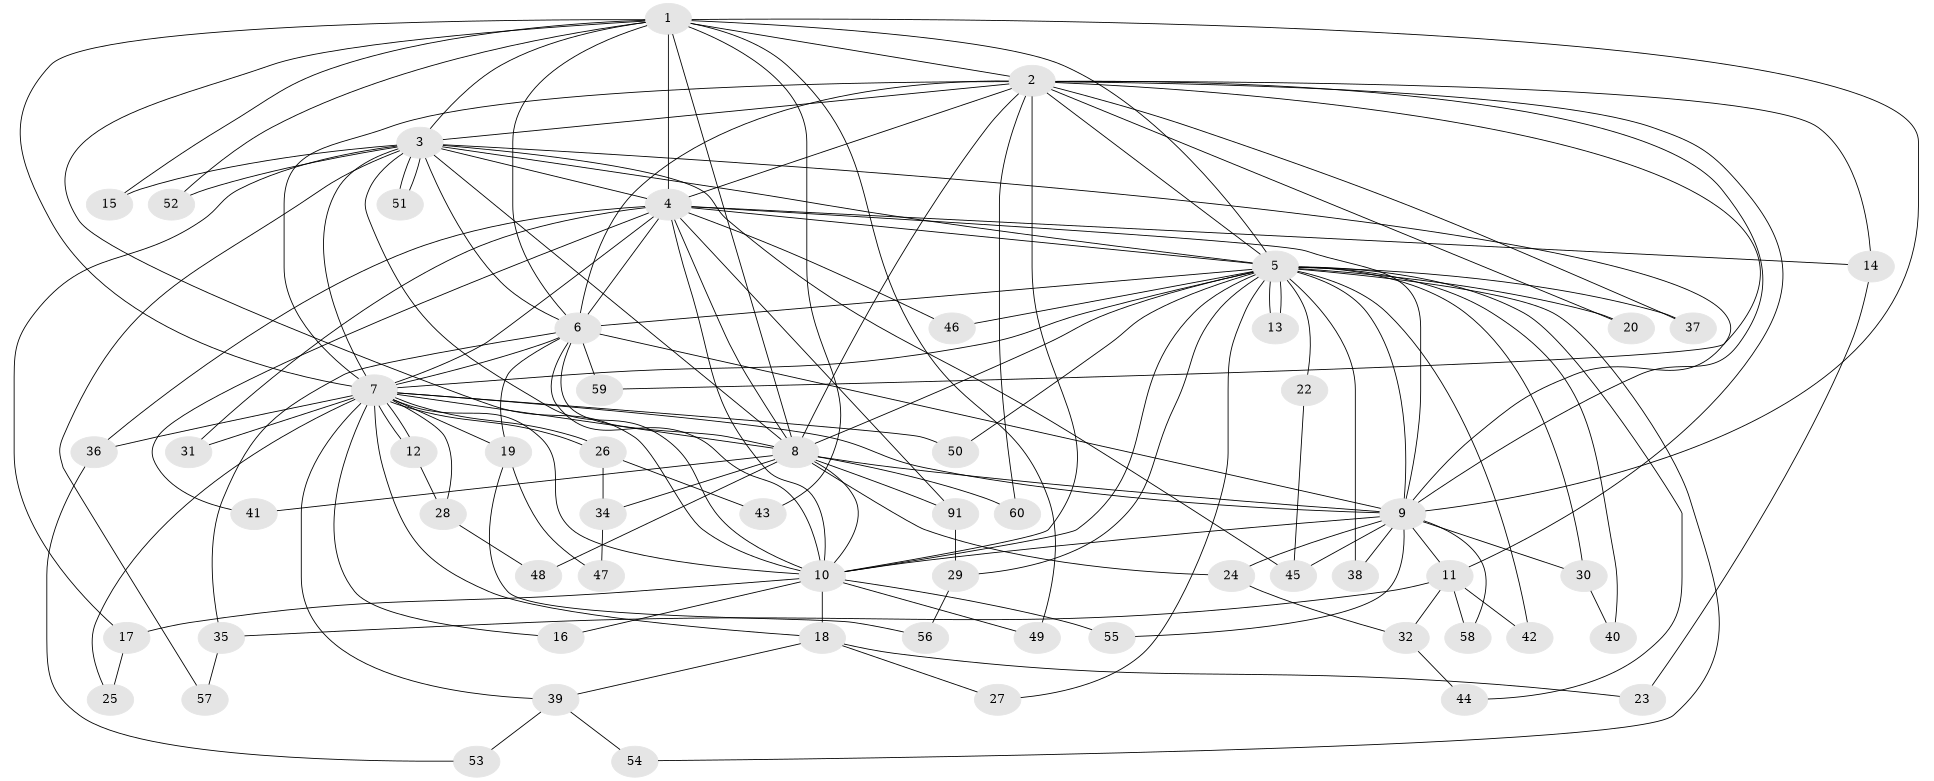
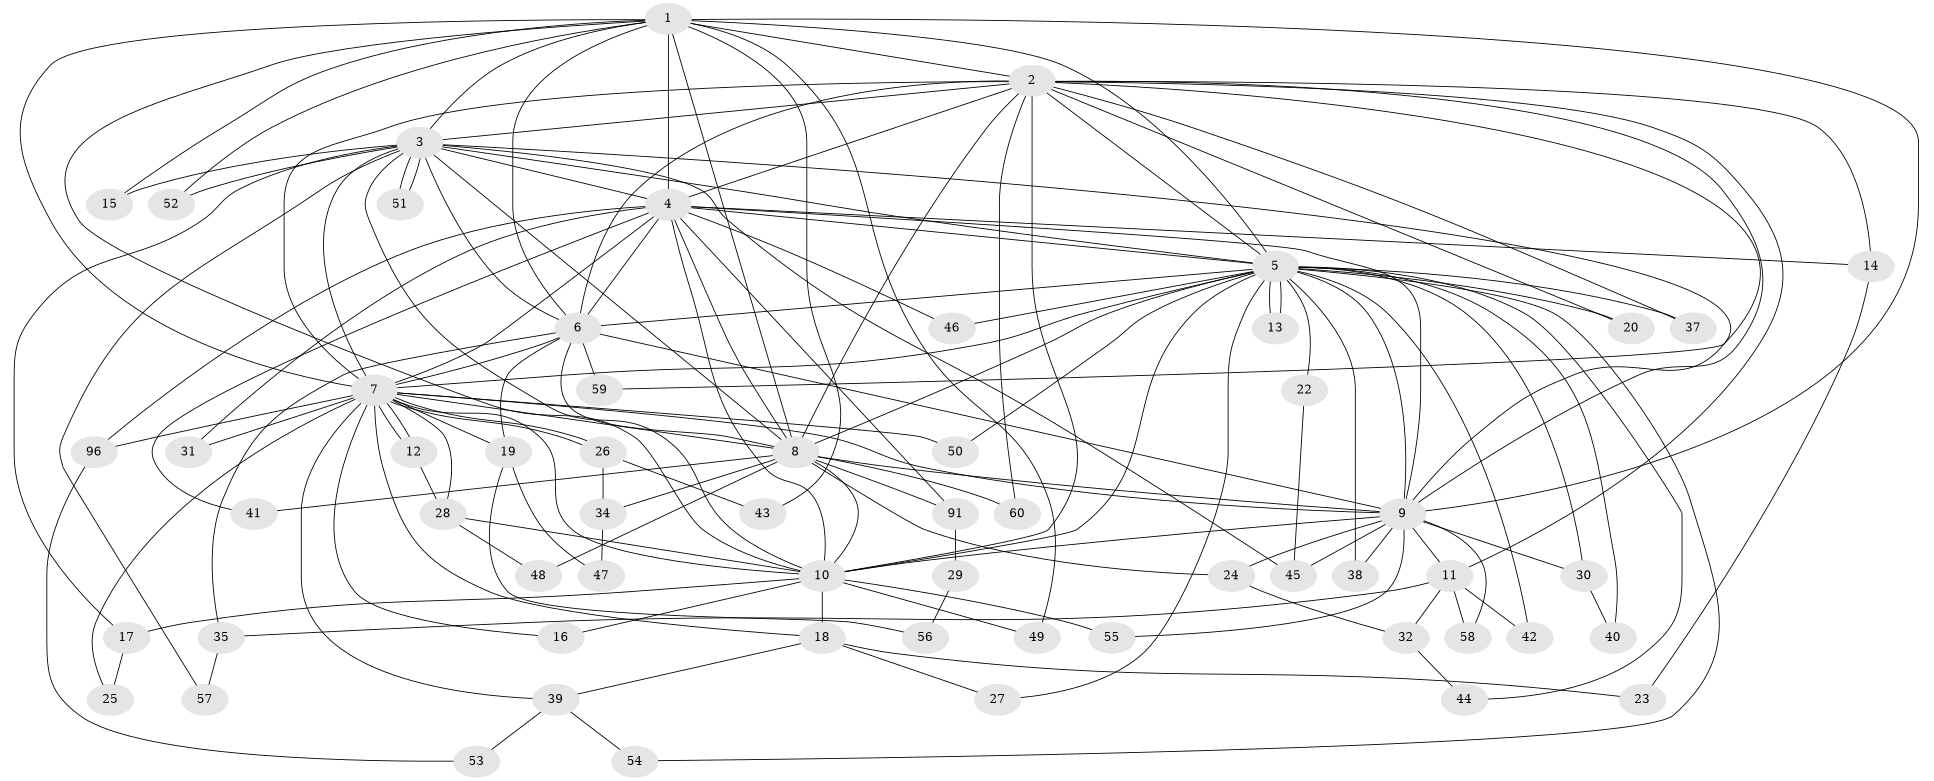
  graph {
    node [color=gray90 style=filled]
    1
    2
    3
    4
    5
    6
    7
    8
    9
    10
    15
    43
    49
    52
    11
    14
    20
    37
    59
    60
    17
    51
    57
    45
    n25 [label=91]
    31
-   36
+   36 [label=96]
    41
    46
    22
    13
    27
    29
    30
    38
    40
    42
    44
    50
    54
    19
    35
    12
    16
    18
    25
    26
    28
    39
    24
    34
    48
    55
    58
    32
    23
    53
    56
    47
    1 -- 2
    1 -- 3
    1 -- 4
    1 -- 5
    1 -- 6
    1 -- 7
    1 -- 8
    1 -- 9
    1 -- 10
    1 -- 15
    1 -- 43
    1 -- 49
    1 -- 52
    2 -- 3
    2 -- 4
    2 -- 5
    2 -- 6
    2 -- 7
    2 -- 8
    2 -- 9
    2 -- 10
    2 -- 11
    2 -- 14
    2 -- 20
    2 -- 37
    2 -- 59
    2 -- 60
    3 -- 4
    3 -- 5
    3 -- 6
    3 -- 7
    3 -- 8
    3 -- 9
    3 -- 10
    3 -- 15
    3 -- 52
    3 -- 17
    3 -- 51
    3 -- 51
    3 -- 57
    3 -- 45
    4 -- 5
    4 -- 6
    4 -- 7
    4 -- 8
    4 -- 9
    4 -- 10
    4 -- 14
    4 -- n25
    4 -- 31
    4 -- 36
    4 -- 41
    4 -- 46
    5 -- 6
    5 -- 7
    5 -- 8
    5 -- 9
    5 -- 10
    5 -- 20
    5 -- 37
    5 -- 46
    5 -- 22
    5 -- 13
    5 -- 13
    5 -- 27
-   5 -- 29
    5 -- 30
    5 -- 38
    5 -- 40
    5 -- 42
    5 -- 44
    5 -- 50
    5 -- 54
    6 -- 7
    6 -- 8
    6 -- 9
-   6 -- 10
+   28 -- 10
    6 -- 59
    6 -- 19
    6 -- 35
    7 -- 8
    7 -- 9
    7 -- 10
    7 -- 31
    7 -- 36
    7 -- 50
    7 -- 19
    7 -- 12
    7 -- 12
    7 -- 16
    7 -- 18
    7 -- 25
    7 -- 26
    7 -- 26
    7 -- 28
    7 -- 39
    8 -- 9
    8 -- 10
    8 -- 60
    8 -- n25
    8 -- 41
    8 -- 24
    8 -- 34
    8 -- 48
    9 -- 10
    9 -- 11
    9 -- 45
    9 -- 30
    9 -- 38
    9 -- 24
    9 -- 55
    9 -- 58
    10 -- 49
    10 -- 17
    10 -- 16
    10 -- 18
    10 -- 55
    11 -- 42
    11 -- 35
    11 -- 58
    11 -- 32
    14 -- 23
    17 -- 25
    n25 -- 29
    36 -- 53
    22 -- 45
    29 -- 56
    30 -- 40
    19 -- 56
    19 -- 47
    35 -- 57
    12 -- 28
    18 -- 27
    18 -- 39
    18 -- 23
    26 -- 43
    26 -- 34
    28 -- 48
    39 -- 54
    39 -- 53
    24 -- 32
    34 -- 47
    32 -- 44
  }
